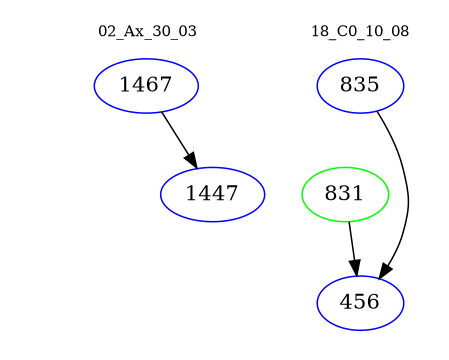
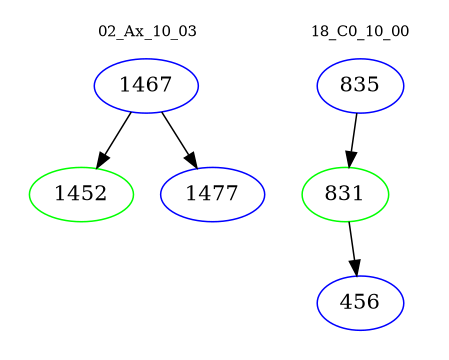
  digraph {
    node [color=blue]
    edge [color=black]
    n1 [label=1467]
-   n3 [label=1447]
+   n2 [color=green label=1452]
+   n3 [label=1477]
    n4 [label=835]
    n5 [color=green label=831]
    n6 [label=456]
    subgraph cluster_1 {
      color=white
      fontsize=10
-     label="02_Ax_30_03"
+     label="02_Ax_10_03"
      n1
+     n2
      n3
    }
    subgraph cluster_2 {
      color=white
      fontsize=10
-     label="18_C0_10_08"
+     label="18_C0_10_00"
      n4
      n5
      n6
    }
+   n1 -> n2
    n1 -> n3
-   n4 -> n6
+   n4 -> n5
    n5 -> n6
  }
